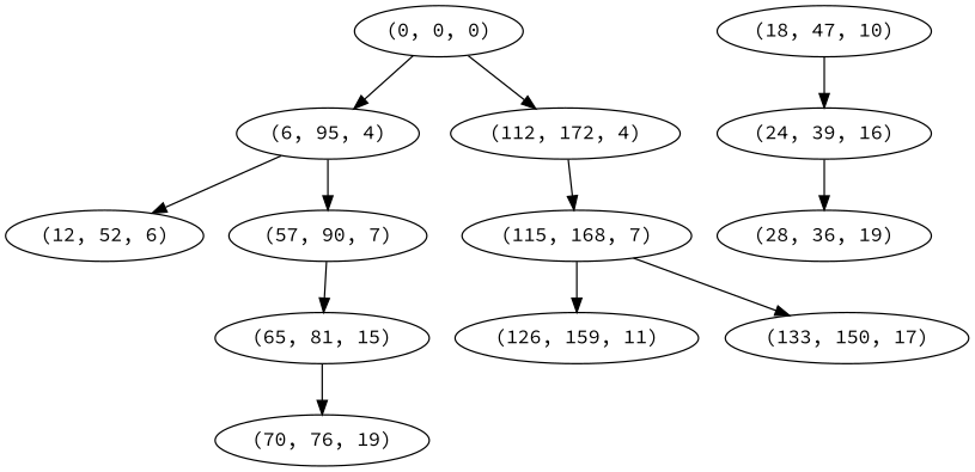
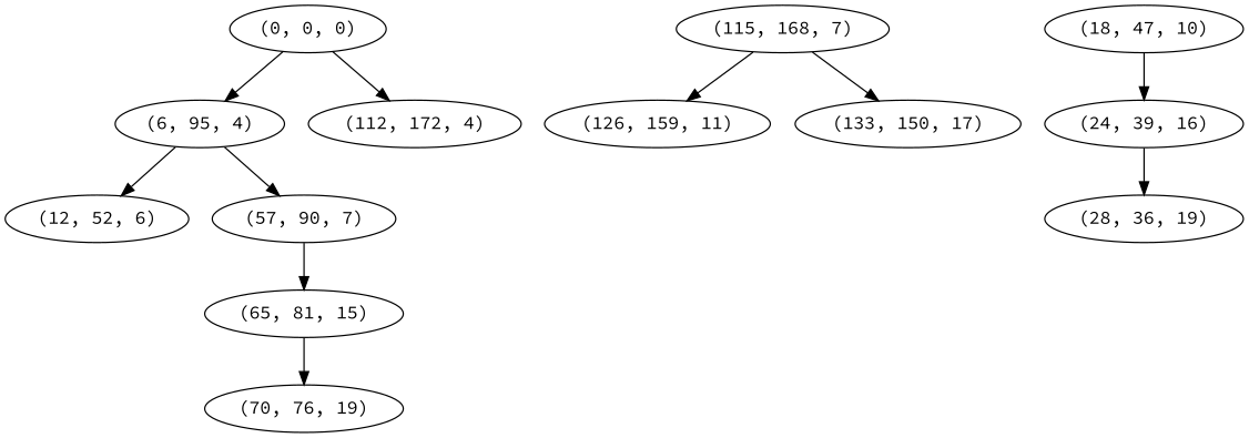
  digraph {
    fontname="Source Code Pro"
    node [fontname="Source Code Pro"]
    edge [fontname="Source Code Pro"]
    "(0, 0, 0)"
    "(6, 95, 4)"
    "(112, 172, 4)"
    "(12, 52, 6)"
    "(57, 90, 7)"
    "(115, 168, 7)"
    "(65, 81, 15)"
    "(18, 47, 10)"
    "(24, 39, 16)"
    "(28, 36, 19)"
    "(70, 76, 19)"
    "(126, 159, 11)"
    "(133, 150, 17)"
    "(0, 0, 0)" -> "(6, 95, 4)"
    "(0, 0, 0)" -> "(112, 172, 4)"
    "(6, 95, 4)" -> "(12, 52, 6)"
    "(6, 95, 4)" -> "(57, 90, 7)"
-   "(112, 172, 4)" -> "(115, 168, 7)"
    "(57, 90, 7)" -> "(65, 81, 15)"
    "(115, 168, 7)" -> "(126, 159, 11)"
    "(115, 168, 7)" -> "(133, 150, 17)"
    "(65, 81, 15)" -> "(70, 76, 19)"
    "(18, 47, 10)" -> "(24, 39, 16)"
    "(24, 39, 16)" -> "(28, 36, 19)"
  }
